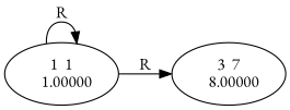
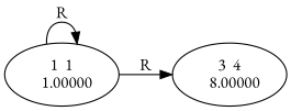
  digraph {
    rankdir=LR
    fontname="EB Garamond"
    node [fontname="EB Garamond"]
    edge [fontname="EB Garamond"]
    n1 [label="1  1\n   1.00000"]
-   n2 [label="3  7\n   8.00000"]
+   n2 [label="3  4\n   8.00000"]
    n1 -> n1 [label=R]
    n1 -> n2 [label=R]
  }
